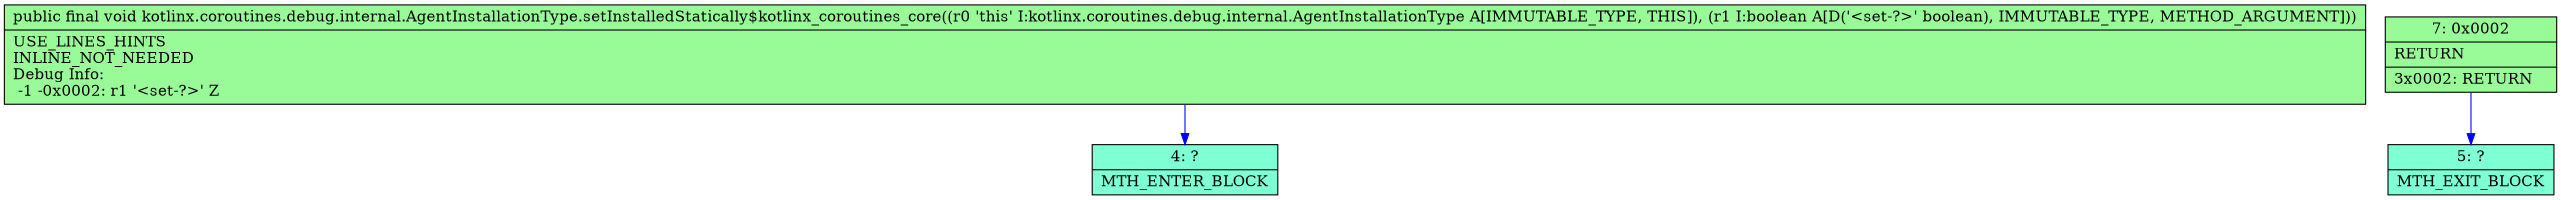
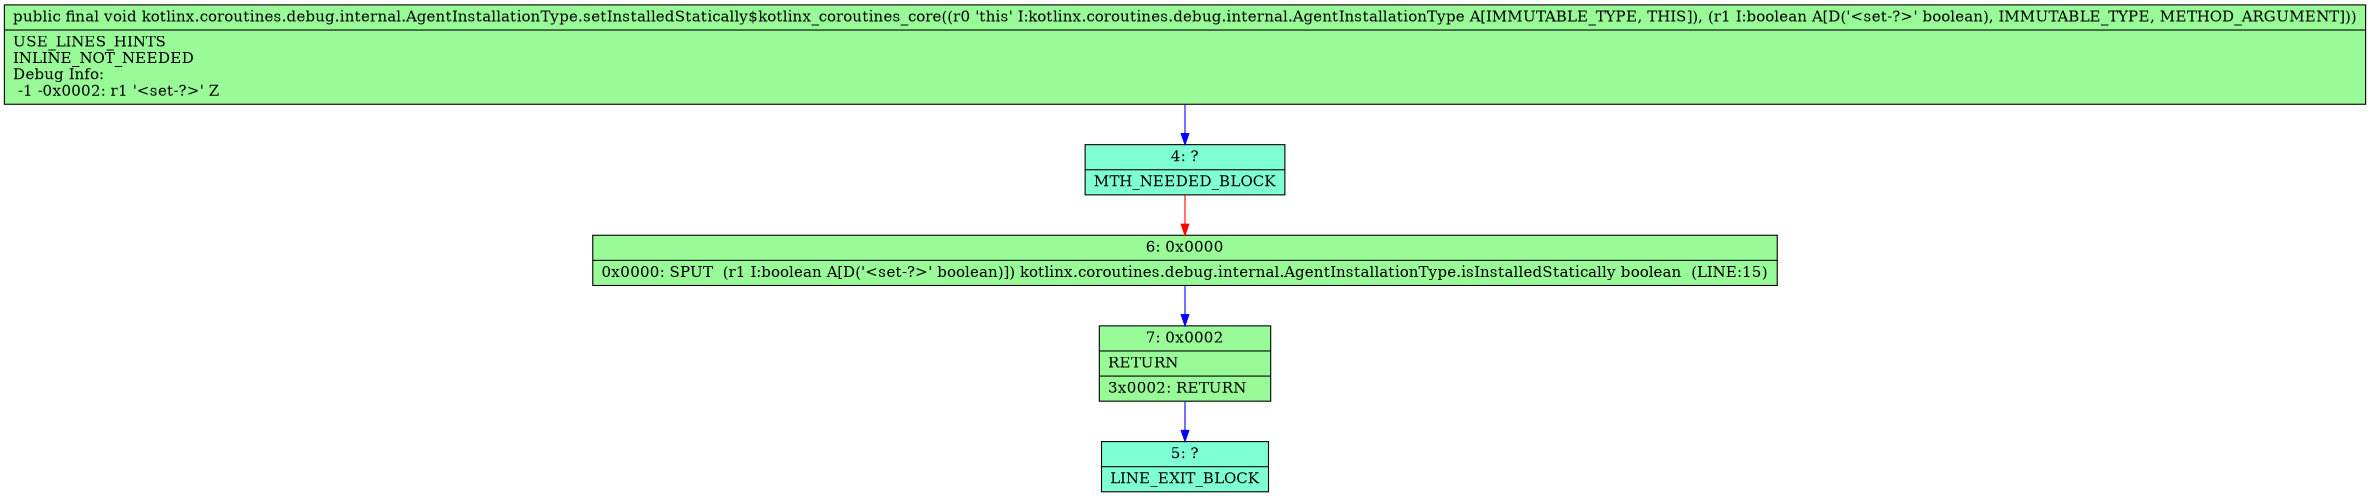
  digraph {
    node [fillcolor=palegreen shape=record style=filled]
    edge [color=blue]
-   n1 [fillcolor=aquamarine label="{4\:\ ?|MTH_ENTER_BLOCK\l}"]
+   n1 [fillcolor=aquamarine label="{4\:\ ?|MTH_NEEDED_BLOCK\l}"]
+   n2 [label="{6\:\ 0x0000|0x0000: SPUT  (r1 I:boolean A[D('\<set\-?\>' boolean)]) kotlinx.coroutines.debug.internal.AgentInstallationType.isInstalledStatically boolean  (LINE:15)\l}"]
    n3 [label="{7\:\ 0x0002|RETURN\l|3x0002: RETURN   \l}"]
-   n4 [fillcolor=aquamarine label="{5\:\ ?|MTH_EXIT_BLOCK\l}"]
+   n4 [fillcolor=aquamarine label="{5\:\ ?|LINE_EXIT_BLOCK\l}"]
    n5 [label="{public final void kotlinx.coroutines.debug.internal.AgentInstallationType.setInstalledStatically$kotlinx_coroutines_core((r0 'this' I:kotlinx.coroutines.debug.internal.AgentInstallationType A[IMMUTABLE_TYPE, THIS]), (r1 I:boolean A[D('\<set\-?\>' boolean), IMMUTABLE_TYPE, METHOD_ARGUMENT]))  | USE_LINES_HINTS\lINLINE_NOT_NEEDED\lDebug Info:\l  \-1 \-0x0002: r1 '\<set\-?\>' Z\l}"]
+   n1 -> n2 [color=red]
+   n2 -> n3
    n3 -> n4
    n5 -> n1
  }
